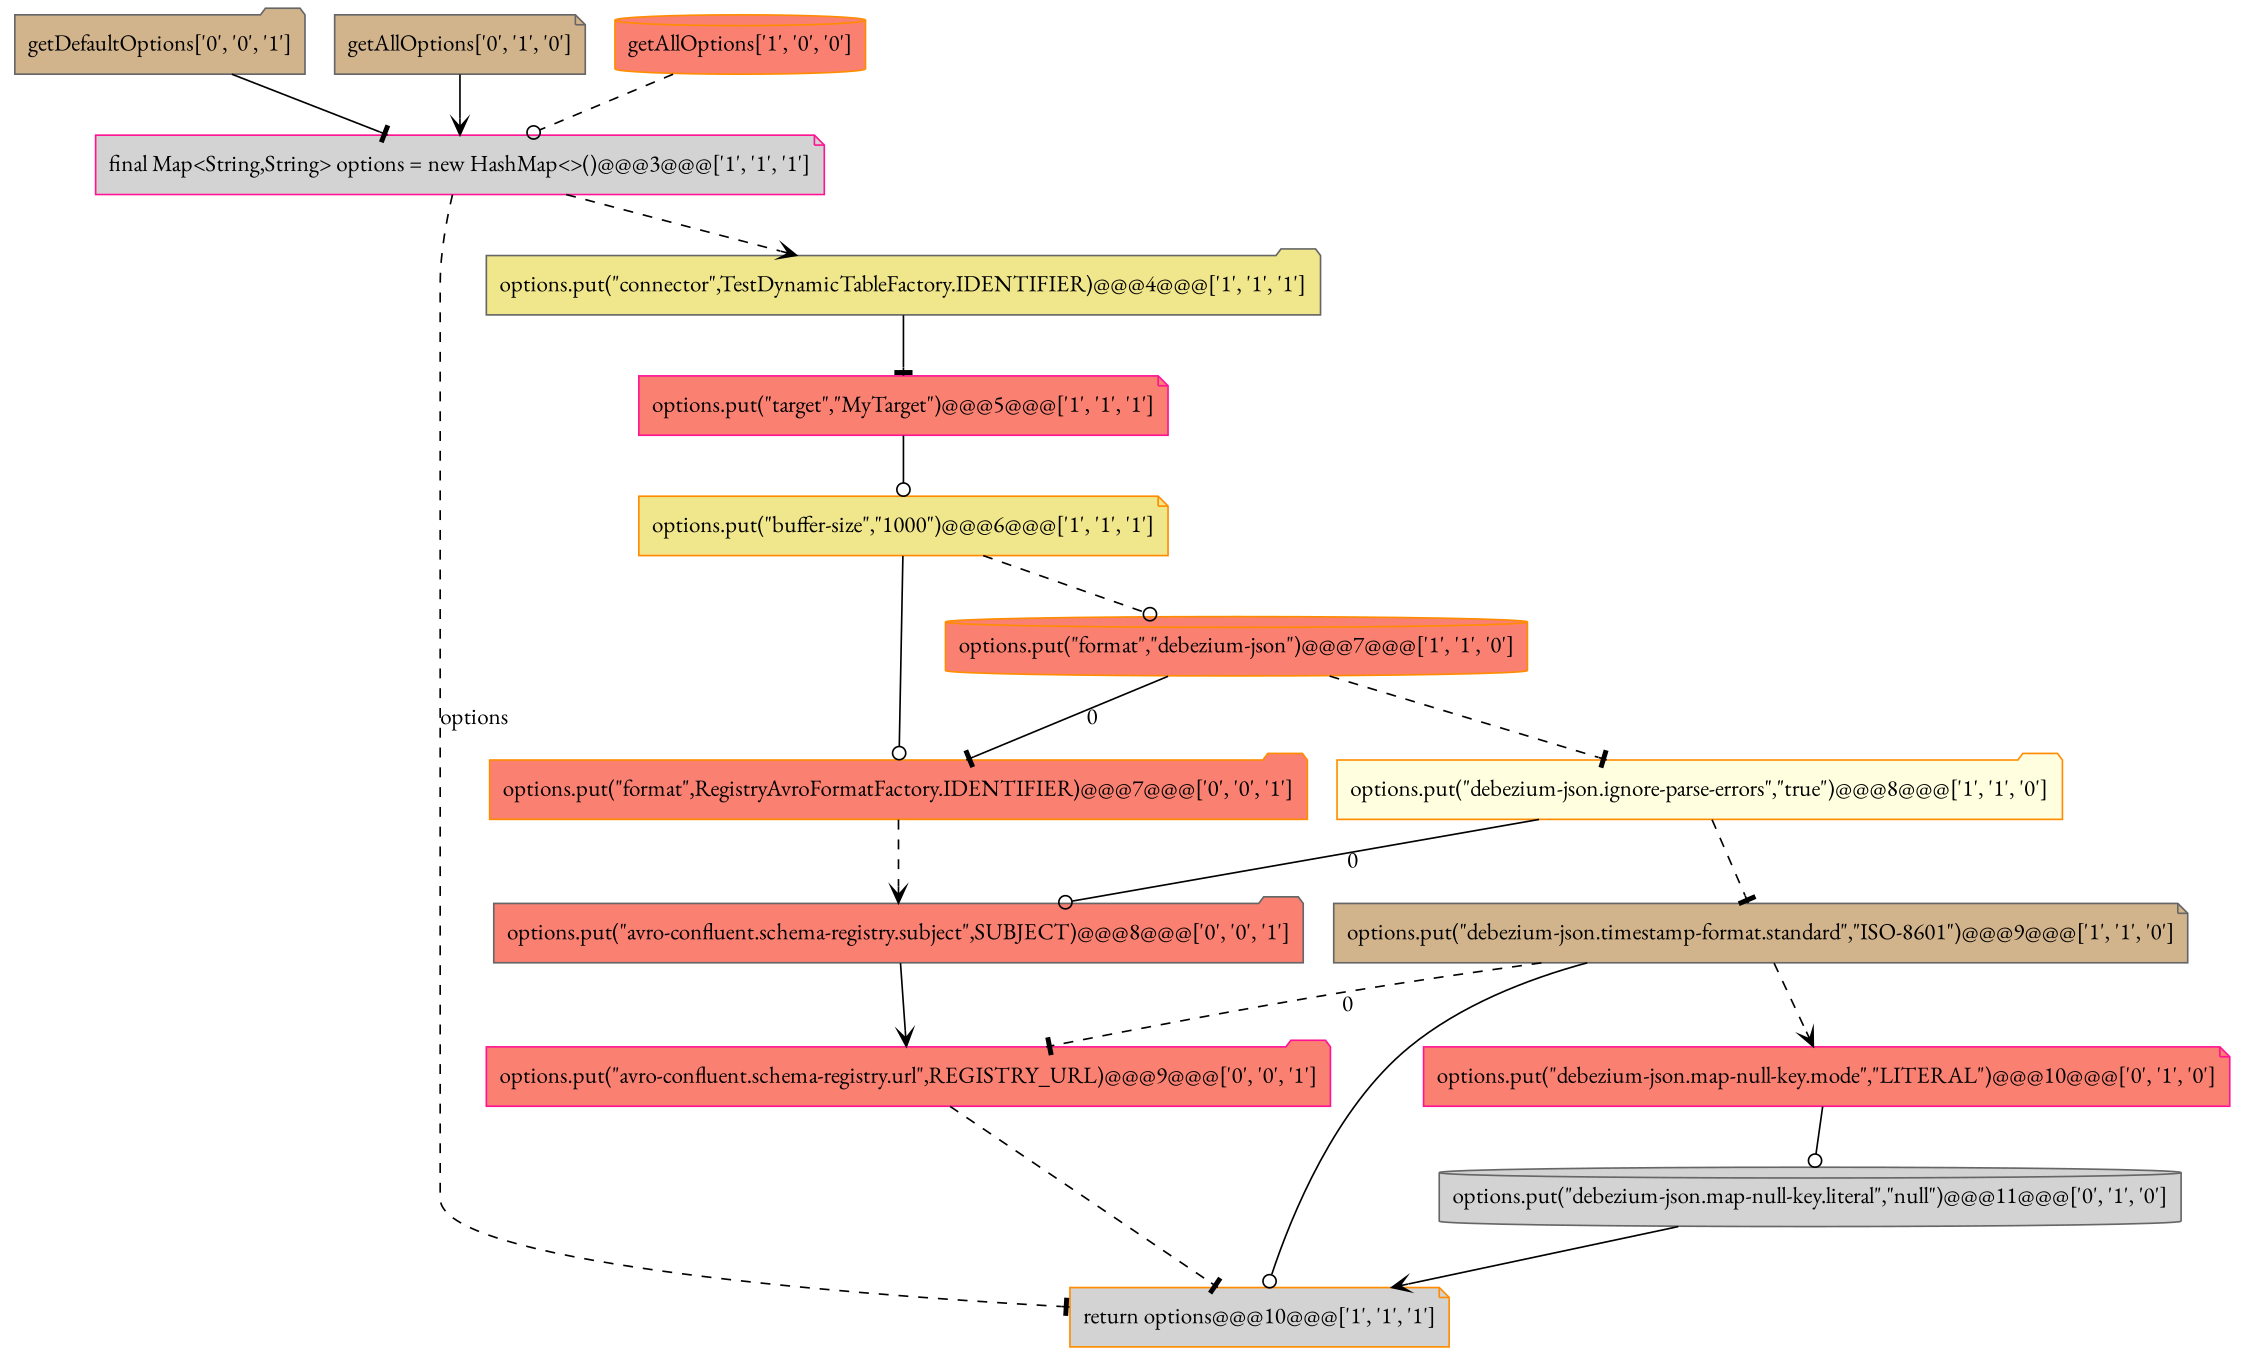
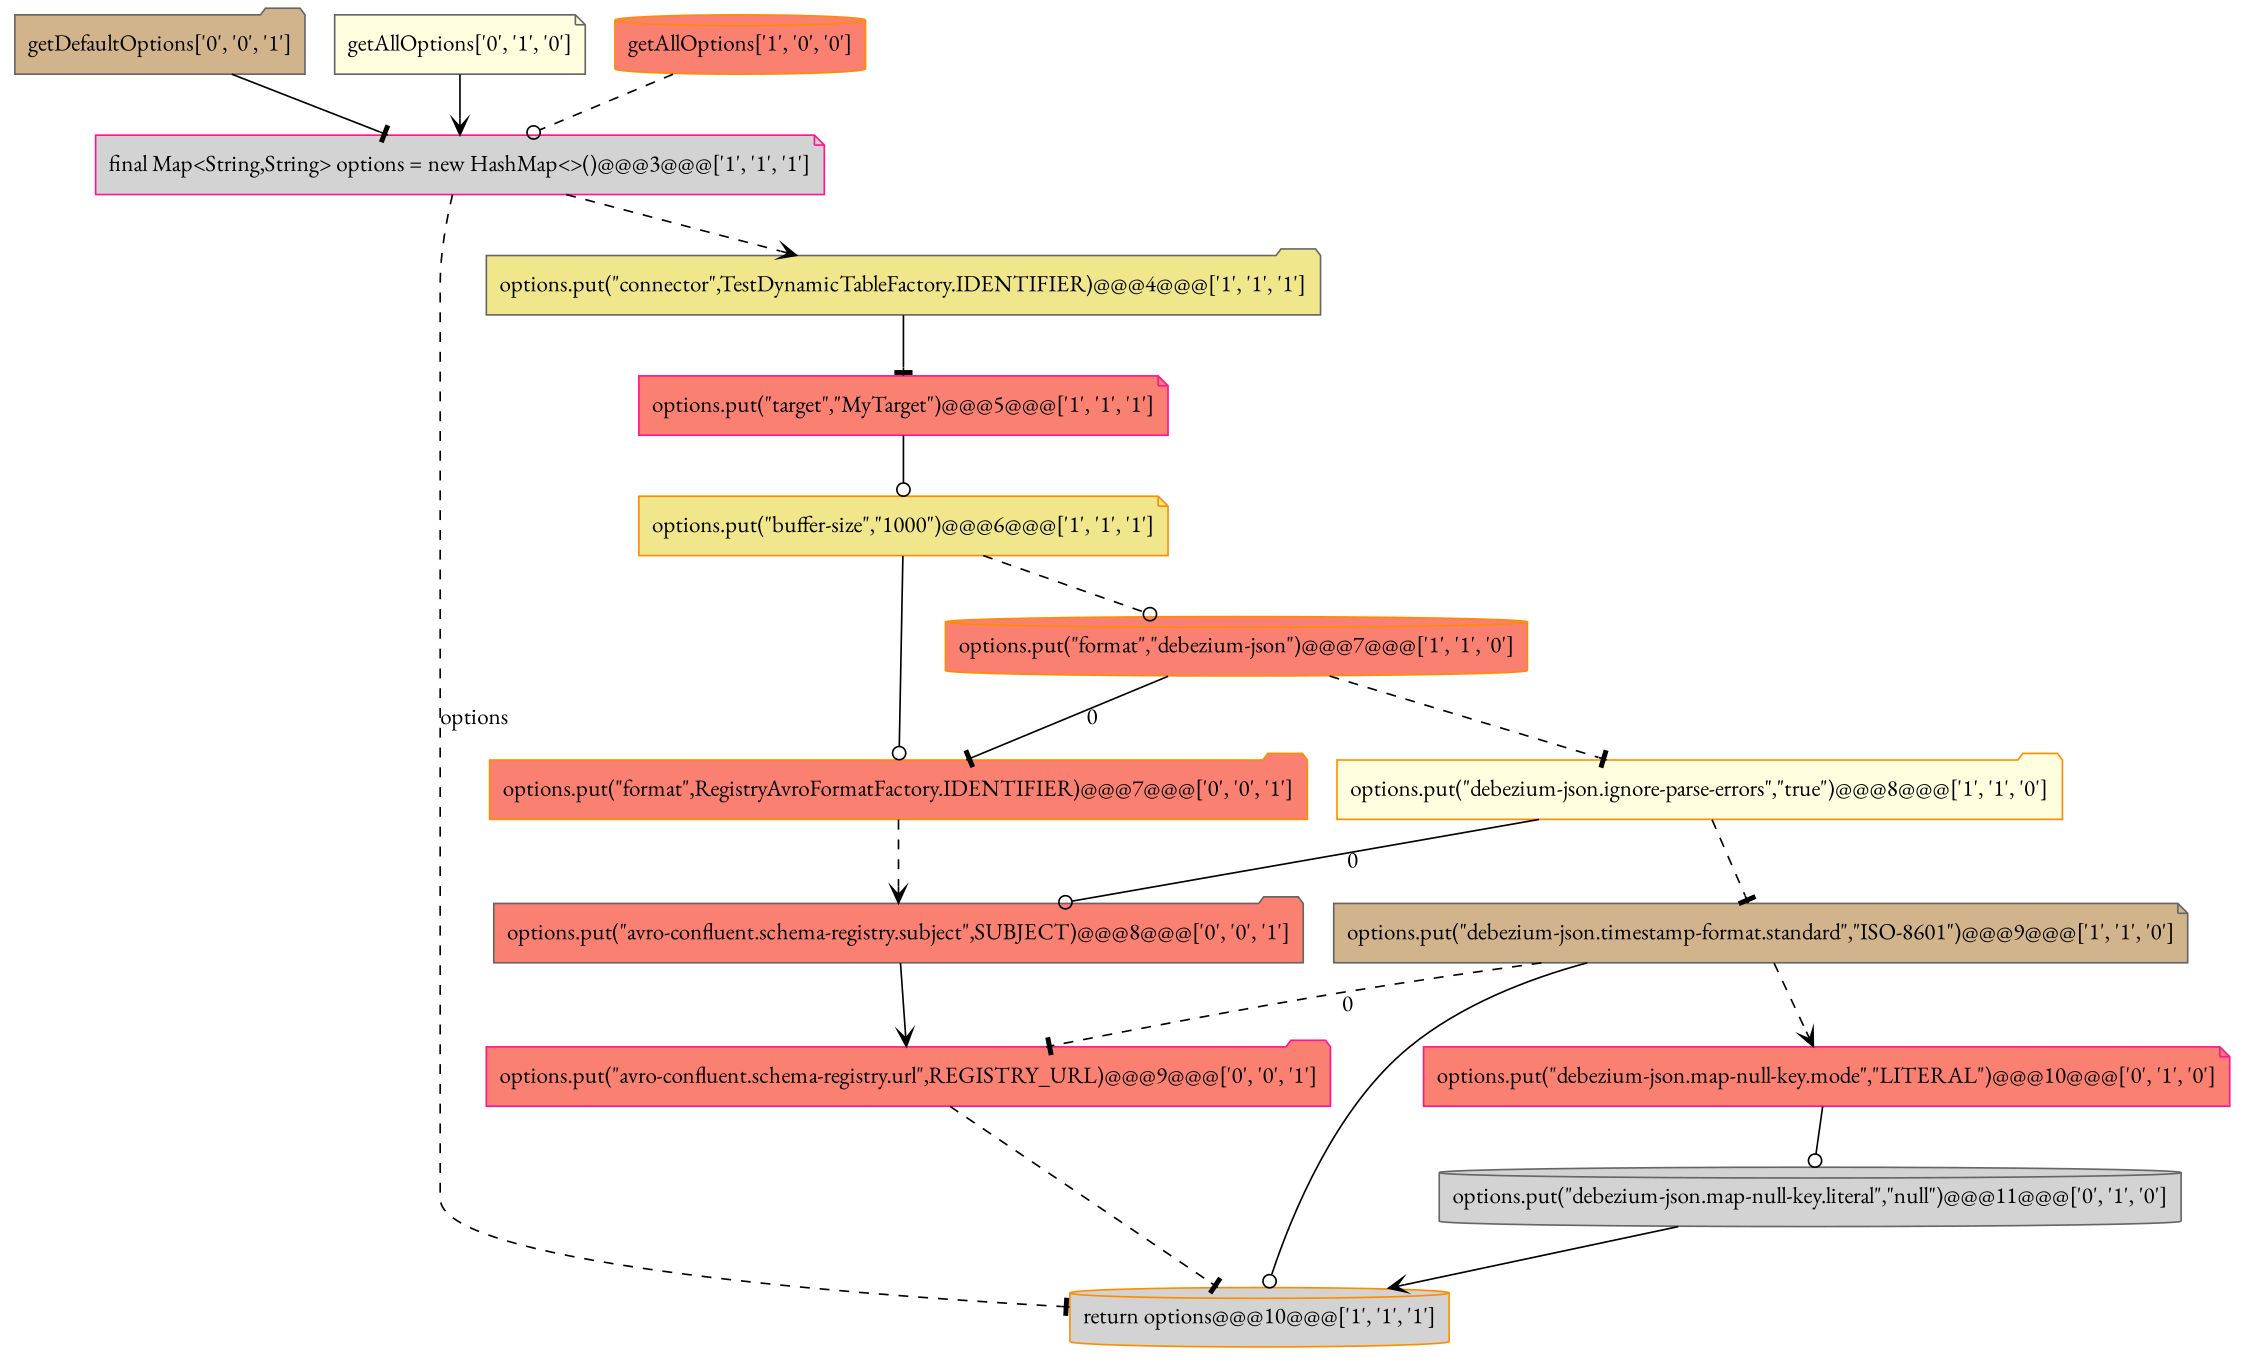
  digraph {
    fontname="EB Garamond"
    node [color=darkorange fillcolor=salmon fontname="EB Garamond" shape=note style=filled]
    edge [arrowhead=tee fontname="EB Garamond" style=solid]
    n1 [color=deeppink label="options.put(\"target\",\"MyTarget\")@@@5@@@['1', '1', '1']"]
    n2 [fillcolor=khaki label="options.put(\"buffer-size\",\"1000\")@@@6@@@['1', '1', '1']"]
    n3 [label="options.put(\"format\",RegistryAvroFormatFactory.IDENTIFIER)@@@7@@@['0', '0', '1']" shape=folder]
    n4 [label="options.put(\"format\",\"debezium-json\")@@@7@@@['1', '1', '0']" shape=cylinder]
    n5 [color=gray40 fillcolor=tan label="options.put(\"debezium-json.timestamp-format.standard\",\"ISO-8601\")@@@9@@@['1', '1', '0']"]
-   n6 [fillcolor=lightgrey label="return options@@@10@@@['1', '1', '1']"]
+   n6 [fillcolor=lightgrey label="return options@@@10@@@['1', '1', '1']" shape=cylinder]
    n7 [color=deeppink label="options.put(\"debezium-json.map-null-key.mode\",\"LITERAL\")@@@10@@@['0', '1', '0']"]
    n8 [color=deeppink label="options.put(\"avro-confluent.schema-registry.url\",REGISTRY_URL)@@@9@@@['0', '0', '1']" shape=folder]
    n9 [color=gray40 fillcolor=lightgrey label="options.put(\"debezium-json.map-null-key.literal\",\"null\")@@@11@@@['0', '1', '0']" shape=cylinder]
    n10 [color=gray40 label="options.put(\"avro-confluent.schema-registry.subject\",SUBJECT)@@@8@@@['0', '0', '1']" shape=folder]
    n11 [color=gray40 fillcolor=khaki label="options.put(\"connector\",TestDynamicTableFactory.IDENTIFIER)@@@4@@@['1', '1', '1']" shape=folder]
    n12 [fillcolor=lightyellow label="options.put(\"debezium-json.ignore-parse-errors\",\"true\")@@@8@@@['1', '1', '0']" shape=folder]
    n13 [color=gray40 fillcolor=tan label="getDefaultOptions['0', '0', '1']" shape=folder]
    n14 [color=deeppink fillcolor=lightgrey label="final Map<String,String> options = new HashMap<>()@@@3@@@['1', '1', '1']"]
-   n15 [color=gray40 fillcolor=tan label="getAllOptions['0', '1', '0']"]
+   n15 [color=gray40 fillcolor=lightyellow label="getAllOptions['0', '1', '0']"]
    n16 [label="getAllOptions['1', '0', '0']" shape=cylinder]
    n1 -> n2 [arrowhead=odot]
    n2 -> n3 [arrowhead=odot]
    n2 -> n4 [arrowhead=odot style=dashed]
    n3 -> n10 [arrowhead=vee style=dashed]
    n4 -> n3 [label=0]
    n4 -> n12 [style=dashed]
    n5 -> n6 [arrowhead=odot]
    n5 -> n7 [arrowhead=vee style=dashed]
    n5 -> n8 [label=0 style=dashed]
    n7 -> n9 [arrowhead=odot]
    n8 -> n6 [style=dashed]
    n9 -> n6 [arrowhead=vee]
    n10 -> n8 [arrowhead=vee]
    n11 -> n1
    n12 -> n5 [style=dashed]
    n12 -> n10 [arrowhead=odot label=0]
    n13 -> n14
    n14 -> n6 [label=options style=dashed]
    n14 -> n11 [arrowhead=vee style=dashed]
    n15 -> n14 [arrowhead=vee]
    n16 -> n14 [arrowhead=odot style=dashed]
  }
